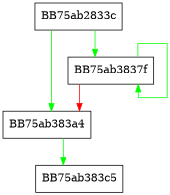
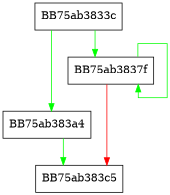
  digraph {
    splines=ortho
    node [shape=box]
    edge [color=green]
-   BB75ab3833c [label=BB75ab2833c]
+   BB75ab3833c
    BB75ab383a4
    BB75ab3837f
    BB75ab383c5
    BB75ab3833c -> BB75ab383a4
    BB75ab3833c -> BB75ab3837f
    BB75ab383a4 -> BB75ab383c5
-   BB75ab3837f -> BB75ab383a4 [color=red]
+   BB75ab3837f -> BB75ab383c5 [color=red]
    BB75ab3837f -> BB75ab3837f
  }
